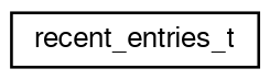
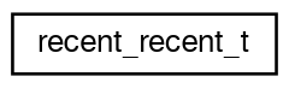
  digraph {
    rankdir=TB
-   n1 [color=black fillcolor=white fontname=FreeSans fontsize=10 height=0.2 label=recent_entries_t shape=record style=filled width=0.4]
+   n1 [color=black fillcolor=white fontname=FreeSans fontsize=10 height=0.2 label=recent_recent_t shape=record style=filled width=0.4]
  }
